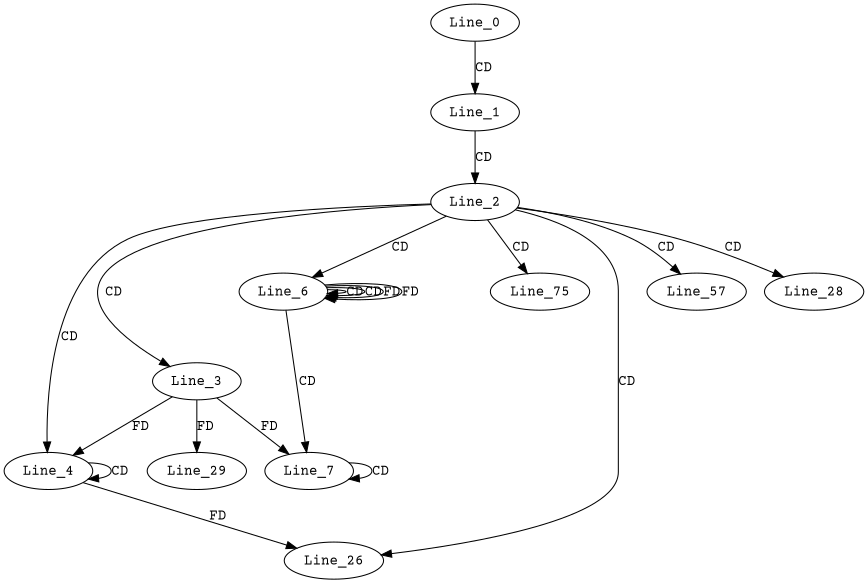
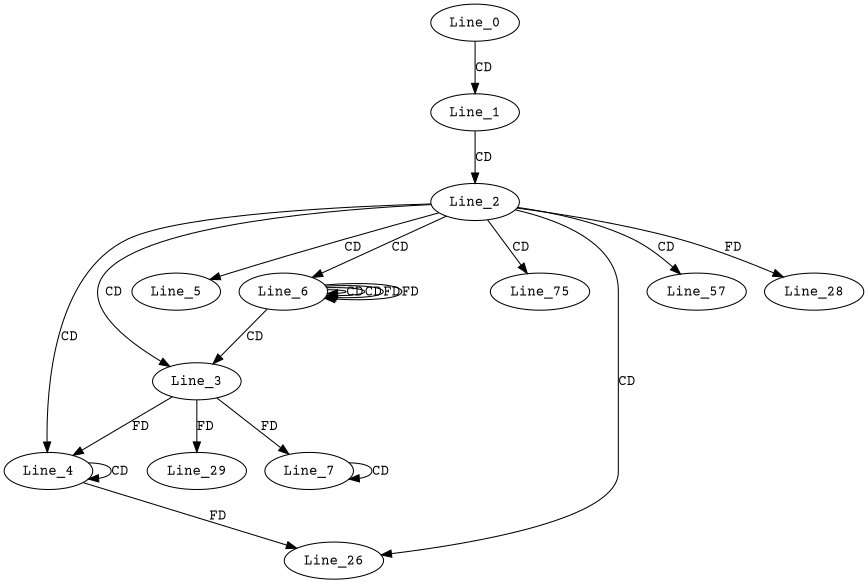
  digraph {
    fontname="Courier Prime"
    node [fontname="Courier Prime"]
    edge [fontname="Courier Prime"]
    Line_0
    Line_1
    Line_2
    Line_3
    Line_4
+   Line_5
    Line_6
    n8 [label=Line_75]
    Line_26
    n10 [label=Line_57]
    Line_28
    Line_29
    Line_7
    Line_0 -> Line_1 [label=CD]
    Line_1 -> Line_2 [label=CD]
    Line_2 -> Line_3 [label=CD]
    Line_2 -> Line_4 [label=CD]
+   Line_2 -> Line_5 [label=CD]
    Line_2 -> Line_6 [label=CD]
    Line_2 -> n8 [label=CD]
    Line_2 -> Line_26 [label=CD]
    Line_2 -> n10 [label=CD]
-   Line_2 -> Line_28 [label=CD]
+   Line_2 -> Line_28 [label=FD]
    Line_3 -> Line_4 [label=FD]
    Line_3 -> Line_29 [label=FD]
    Line_3 -> Line_7 [label=FD]
    Line_4 -> Line_4 [label=CD]
    Line_4 -> Line_26 [label=FD]
    Line_6 -> Line_6 [label=CD]
    Line_6 -> Line_6 [label=CD]
    Line_6 -> Line_6 [label=FD]
    Line_6 -> Line_6 [label=FD]
-   Line_6 -> Line_7 [label=CD]
+   Line_6 -> Line_3 [label=CD]
    Line_7 -> Line_7 [label=CD]
  }
